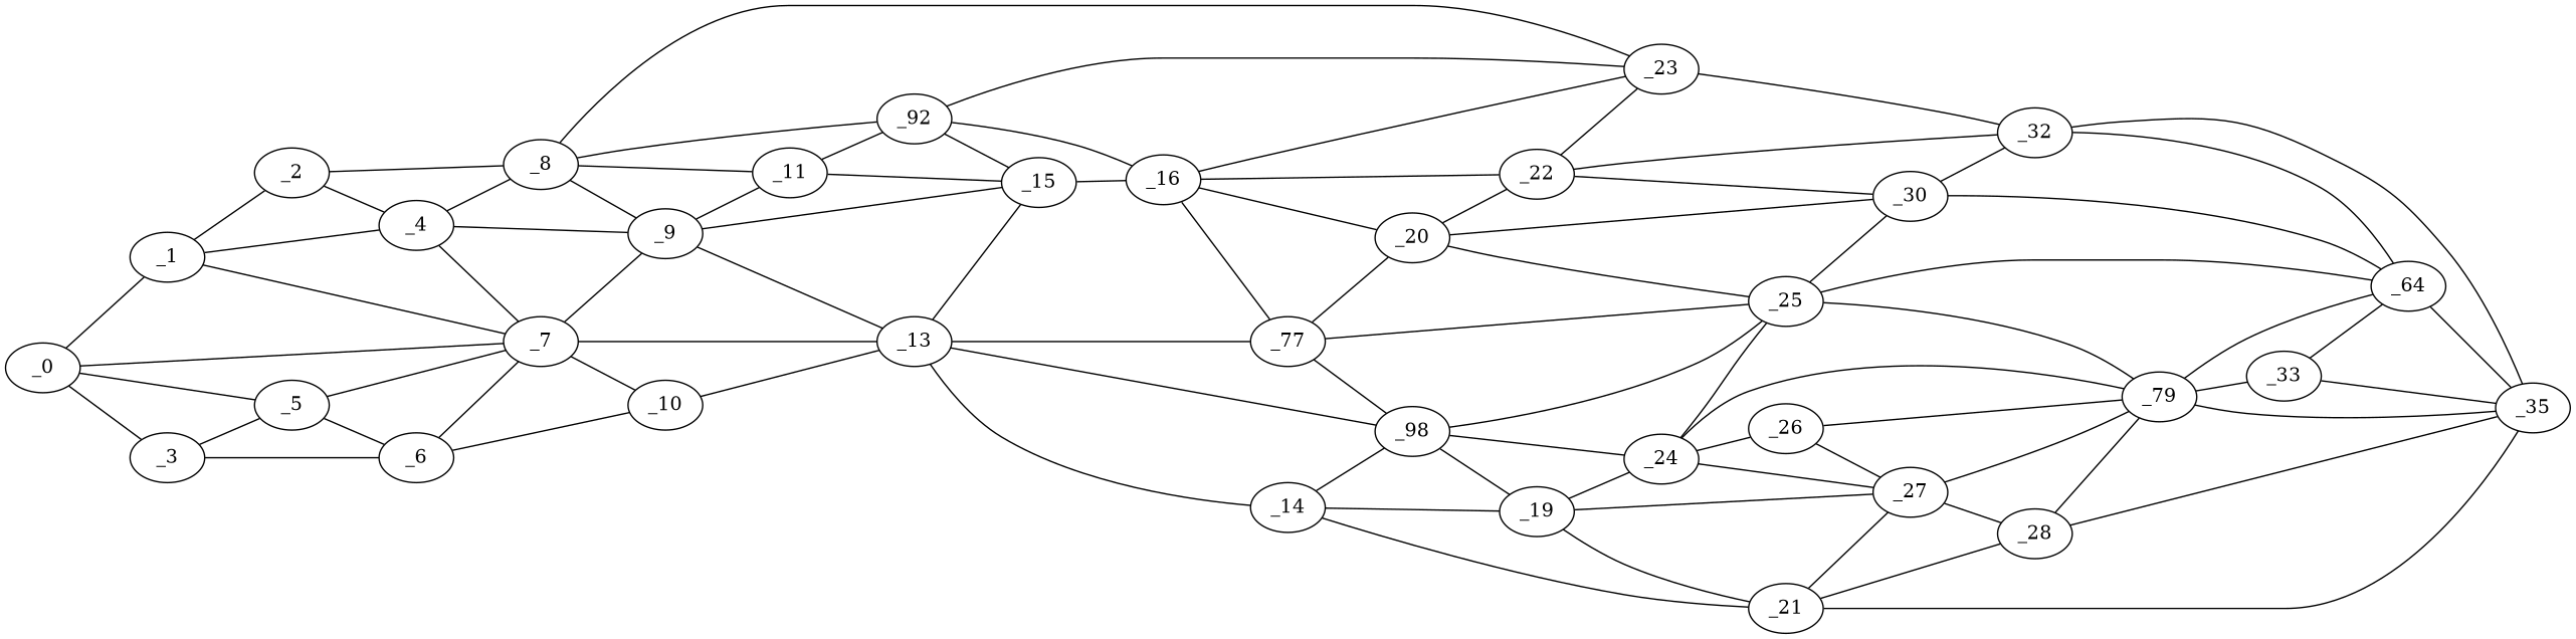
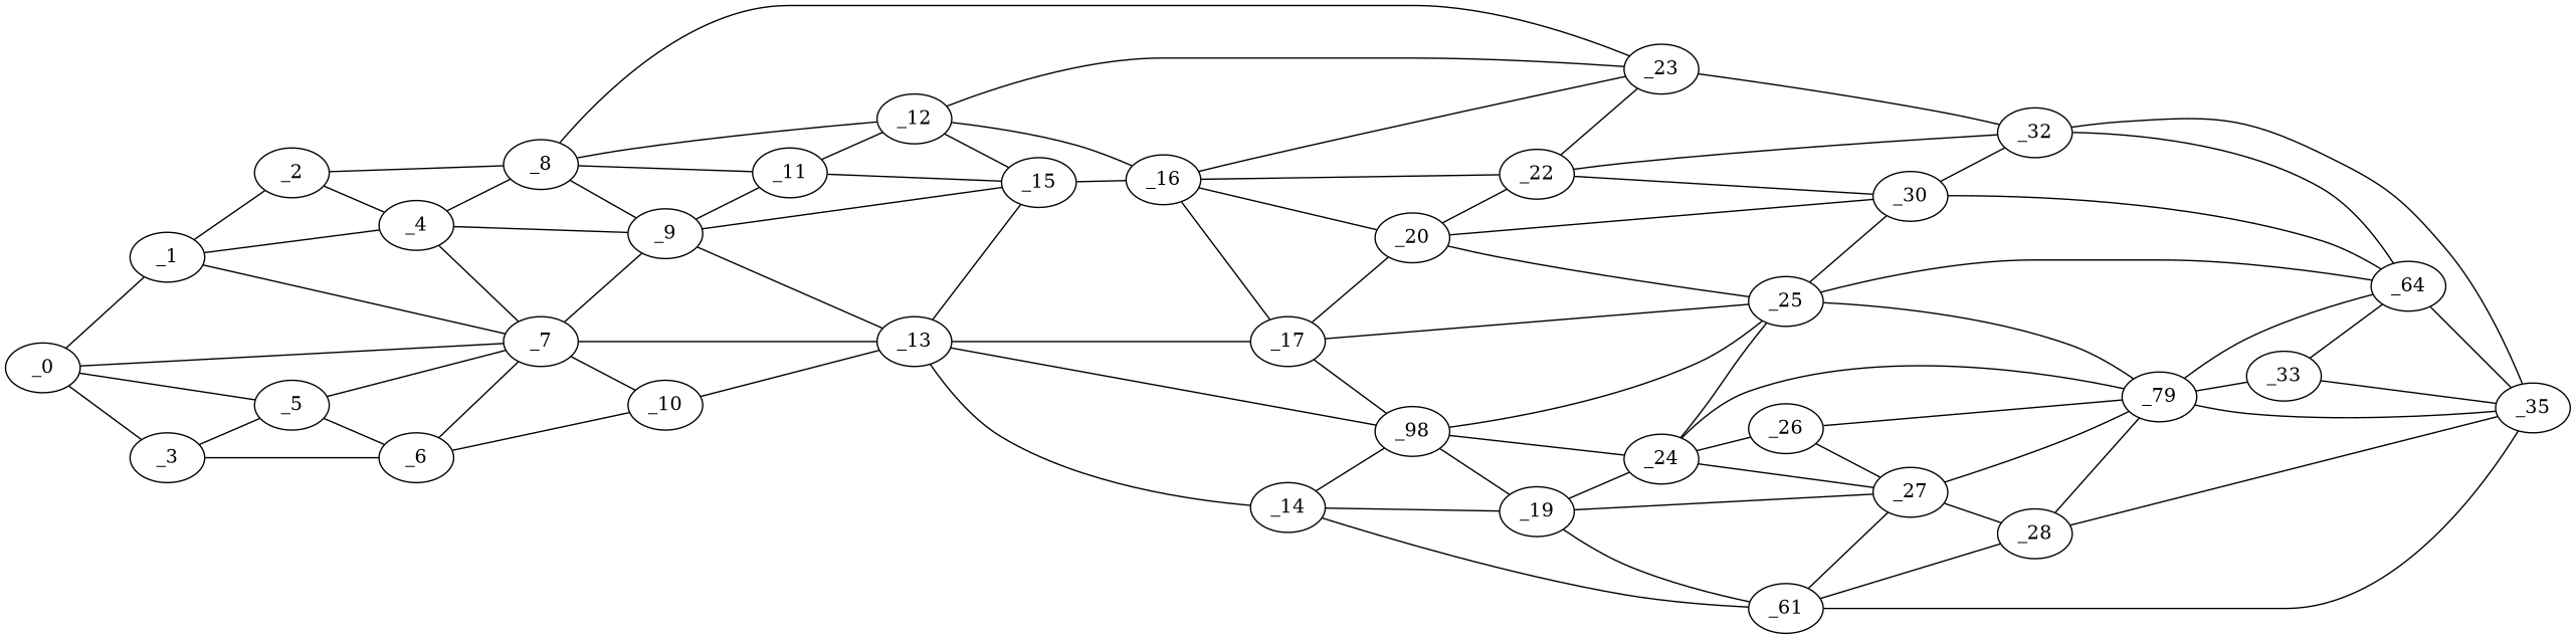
  graph {
    rankdir=LR
    node [x=91 y=31]
    edge [valence=2]
    _0 [x=12 y=47]
    _1 [x=14 y=74]
    _3 [x=20 y=38]
    _5 [x=26 y=45]
    _7 [x=33 y=57]
    _2 [x=15 y=83]
    _4 [x=21 y=75]
    _6 [x=33 y=34]
    _9 [x=46 y=78]
    _10 [x=48]
    _13 [x=67 y=58]
    _8 [x=45 y=91]
    _11 [x=49 y=84]
    _15 [x=69 y=79]
    _14 [x=69 y=30]
-   _17 [x=81 y=73 label=_77]
+   _17 [x=81 y=73]
    n17 [label=_98 x=84 y=56]
-   _12 [x=66 y=93 label=_92]
+   _12 [x=66 y=93]
    _23 [y=99]
    _16 [x=80 y=85]
    _32 [x=120 y=89]
    _19 [x=86 y=33]
-   _21
+   _21 [label=_61]
    _20 [x=90 y=79]
    _25 [x=97 y=71]
    _24 [x=97 y=52]
    _22 [y=94]
    _35 [x=124 y=43]
    n29 [label=_64 x=121 y=62]
    _27 [x=102 y=41]
    _28 [x=106 y=40]
    _30 [x=107 y=76]
    n33 [label=_79 x=107 y=48]
    _26 [x=101 y=49]
    _33 [x=121 y=52]
    _0 -- _1 [valence=1]
    _0 -- _3 [valence=1]
    _0 -- _5
    _0 -- _7
    _1 -- _7
    _1 -- _2 [valence=1]
    _1 -- _4
    _3 -- _5 [valence=1]
    _3 -- _6 [valence=1]
    _5 -- _7 [valence=1]
    _5 -- _6
    _7 -- _9 [valence=1]
    _7 -- _10 [valence=1]
    _7 -- _13
    _2 -- _4 [valence=1]
    _2 -- _8 [valence=1]
    _4 -- _7
    _4 -- _9
    _4 -- _8
    _6 -- _7 [valence=1]
    _6 -- _10 [valence=1]
    _9 -- _13 [valence=1]
    _9 -- _11
    _9 -- _15 [valence=1]
    _10 -- _13
    _13 -- _15
    _13 -- _14
    _13 -- _17
    _13 -- n17
    _8 -- _9 [valence=1]
    _8 -- _11
    _8 -- _12 [valence=1]
    _8 -- _23 [valence=1]
    _11 -- _15
    _11 -- _12
    _15 -- _16
    _14 -- n17 [valence=1]
    _14 -- _19
    _14 -- _21 [valence=1]
    _17 -- n17
    _17 -- _20
    _17 -- _25 [valence=1]
    n17 -- _19
    n17 -- _25
    n17 -- _24 [valence=1]
    _12 -- _15
    _12 -- _23
    _12 -- _16
    _23 -- _32 [valence=1]
    _16 -- _17
    _16 -- _23
    _16 -- _20 [valence=1]
    _16 -- _22 [valence=1]
    _32 -- _35 [valence=1]
    _32 -- n29
    _19 -- _21 [valence=1]
    _19 -- _24
    _19 -- _27
    _21 -- _35 [valence=1]
    _21 -- _27 [valence=1]
    _21 -- _28
    _20 -- _25
    _20 -- _22
    _20 -- _30
    _25 -- n29
    _25 -- _30
    _25 -- n33
    _24 -- _25
    _24 -- _27
    _24 -- n33 [valence=1]
    _24 -- _26
    _22 -- _23
    _22 -- _32 [valence=1]
    _22 -- _30 [valence=1]
    n29 -- _35 [valence=1]
    _27 -- _28
    _27 -- n33
    _28 -- _35 [valence=1]
    _28 -- n33 [valence=1]
    _30 -- _32 [valence=1]
    _30 -- n29
    n33 -- _35 [valence=1]
    n33 -- n29 [valence=1]
    n33 -- _33
    _26 -- _27 [valence=1]
    _26 -- n33
    _33 -- _35
    _33 -- n29 [valence=1]
  }
